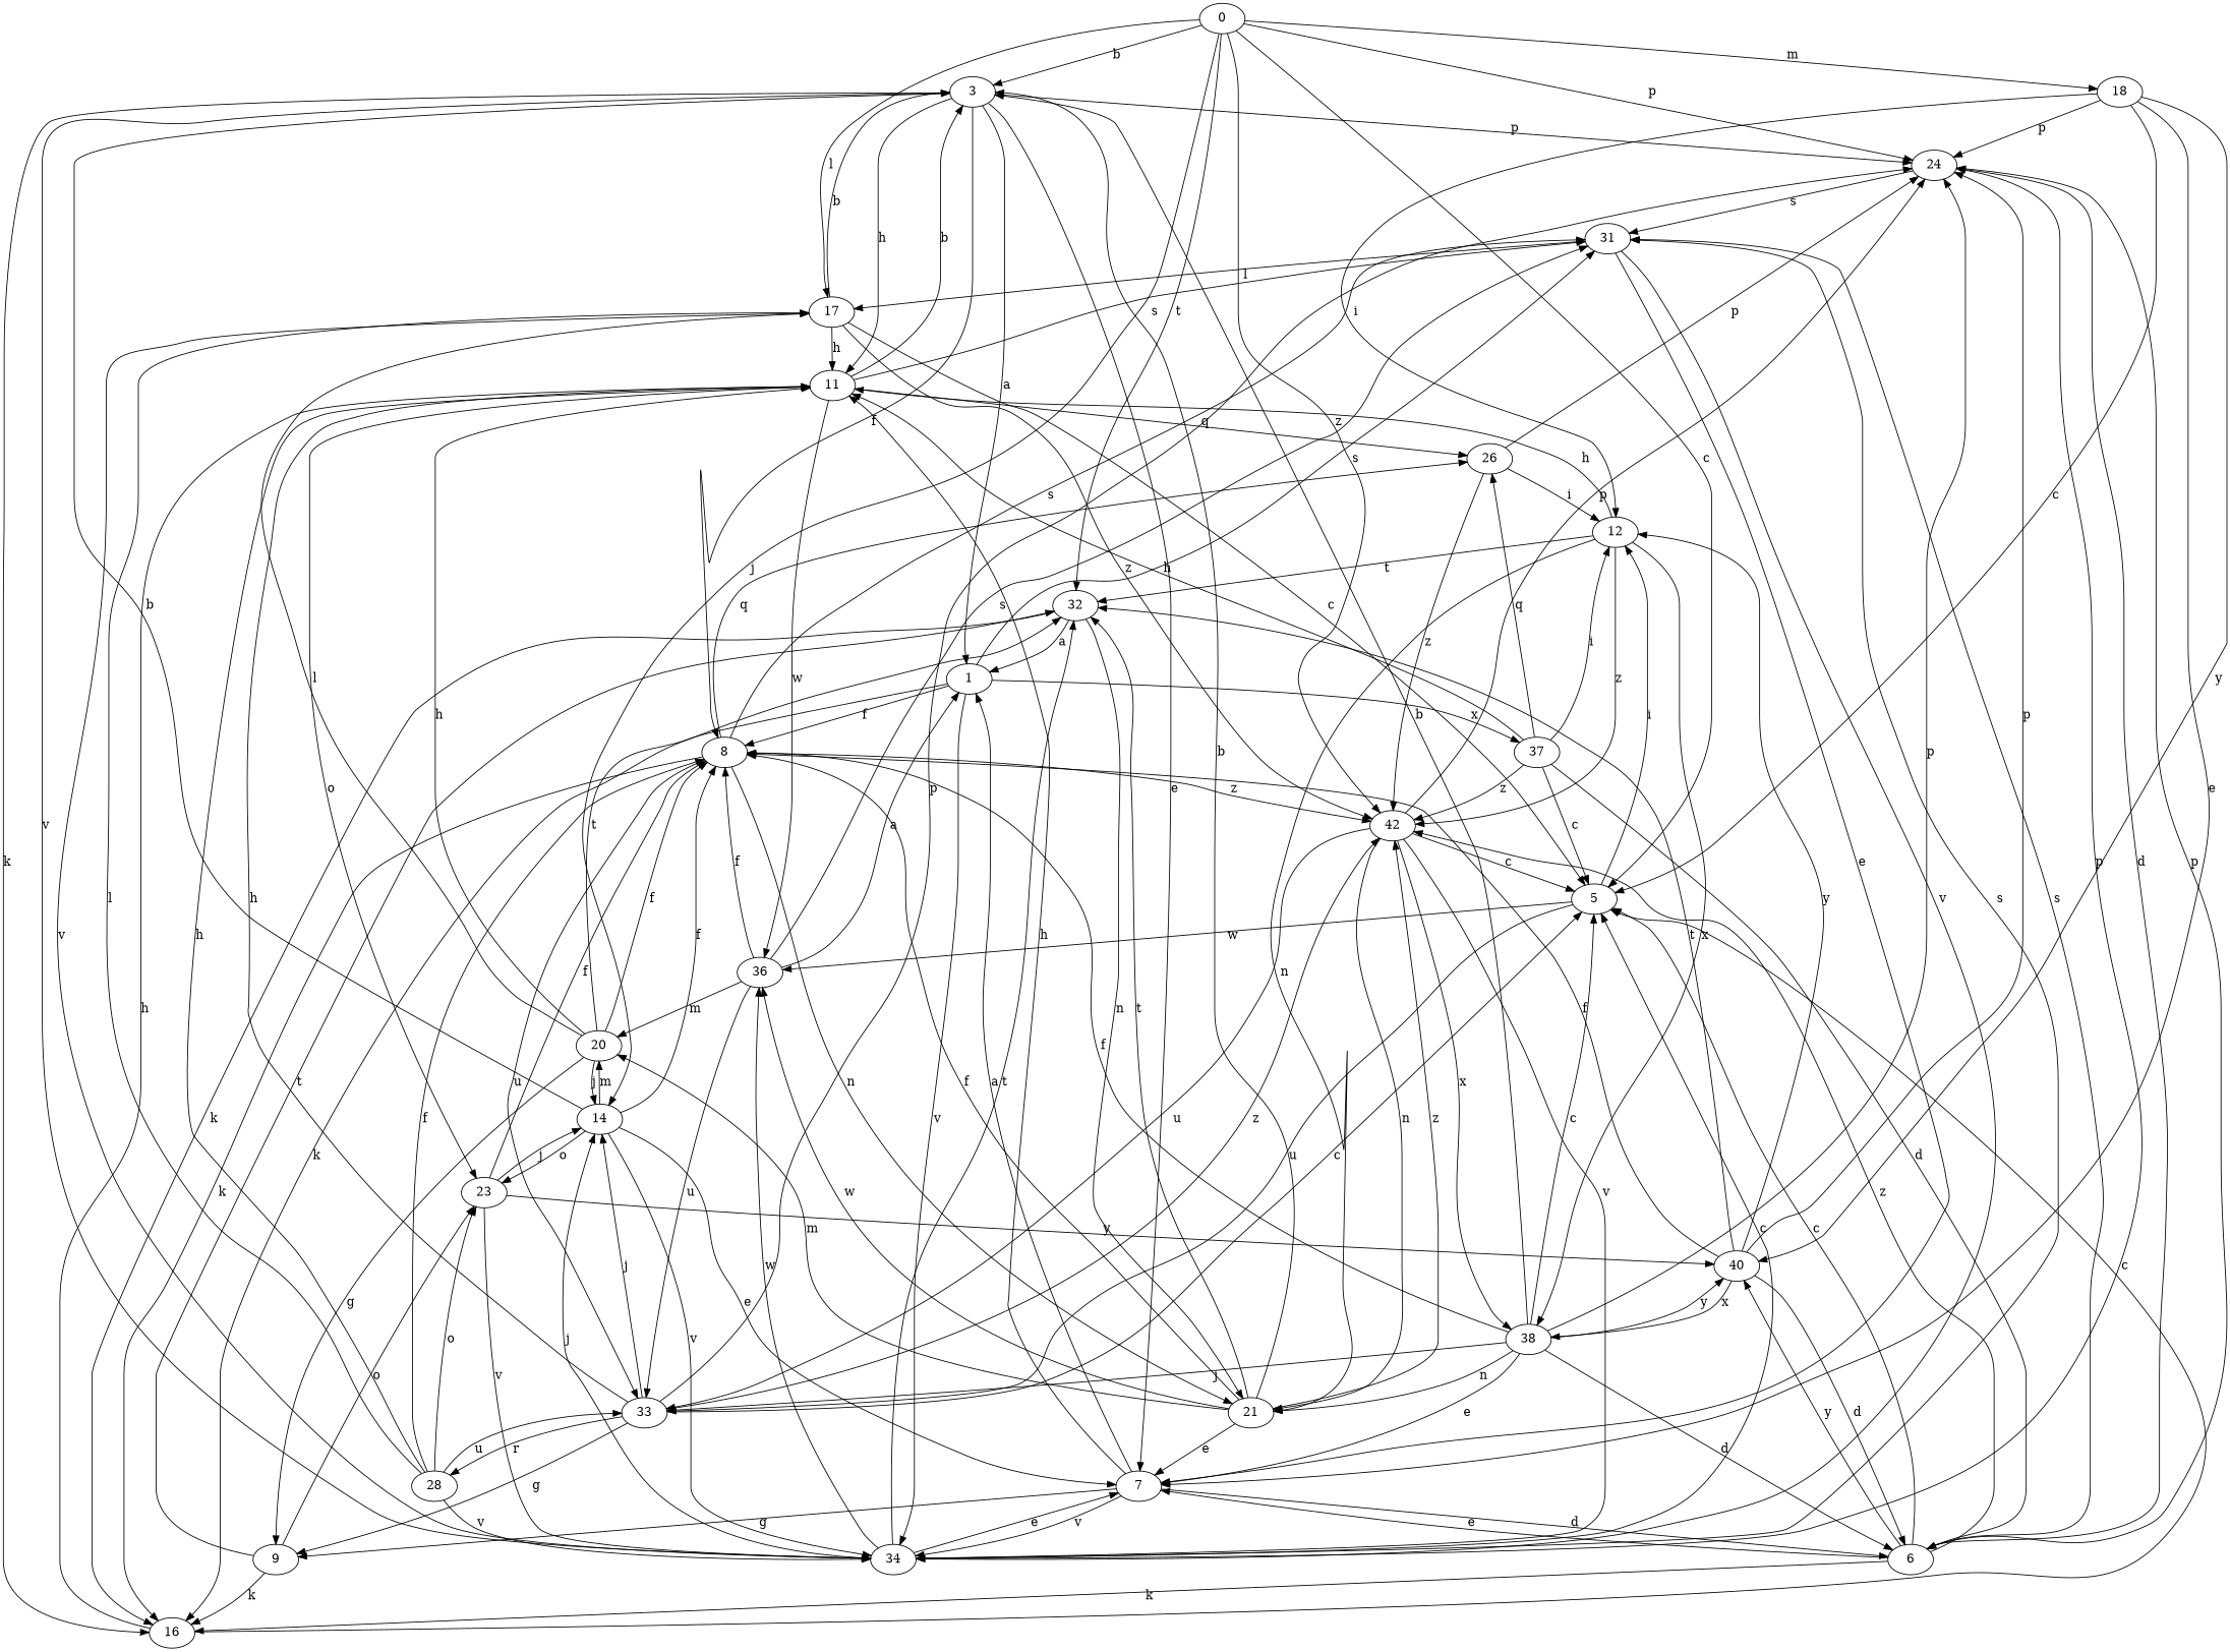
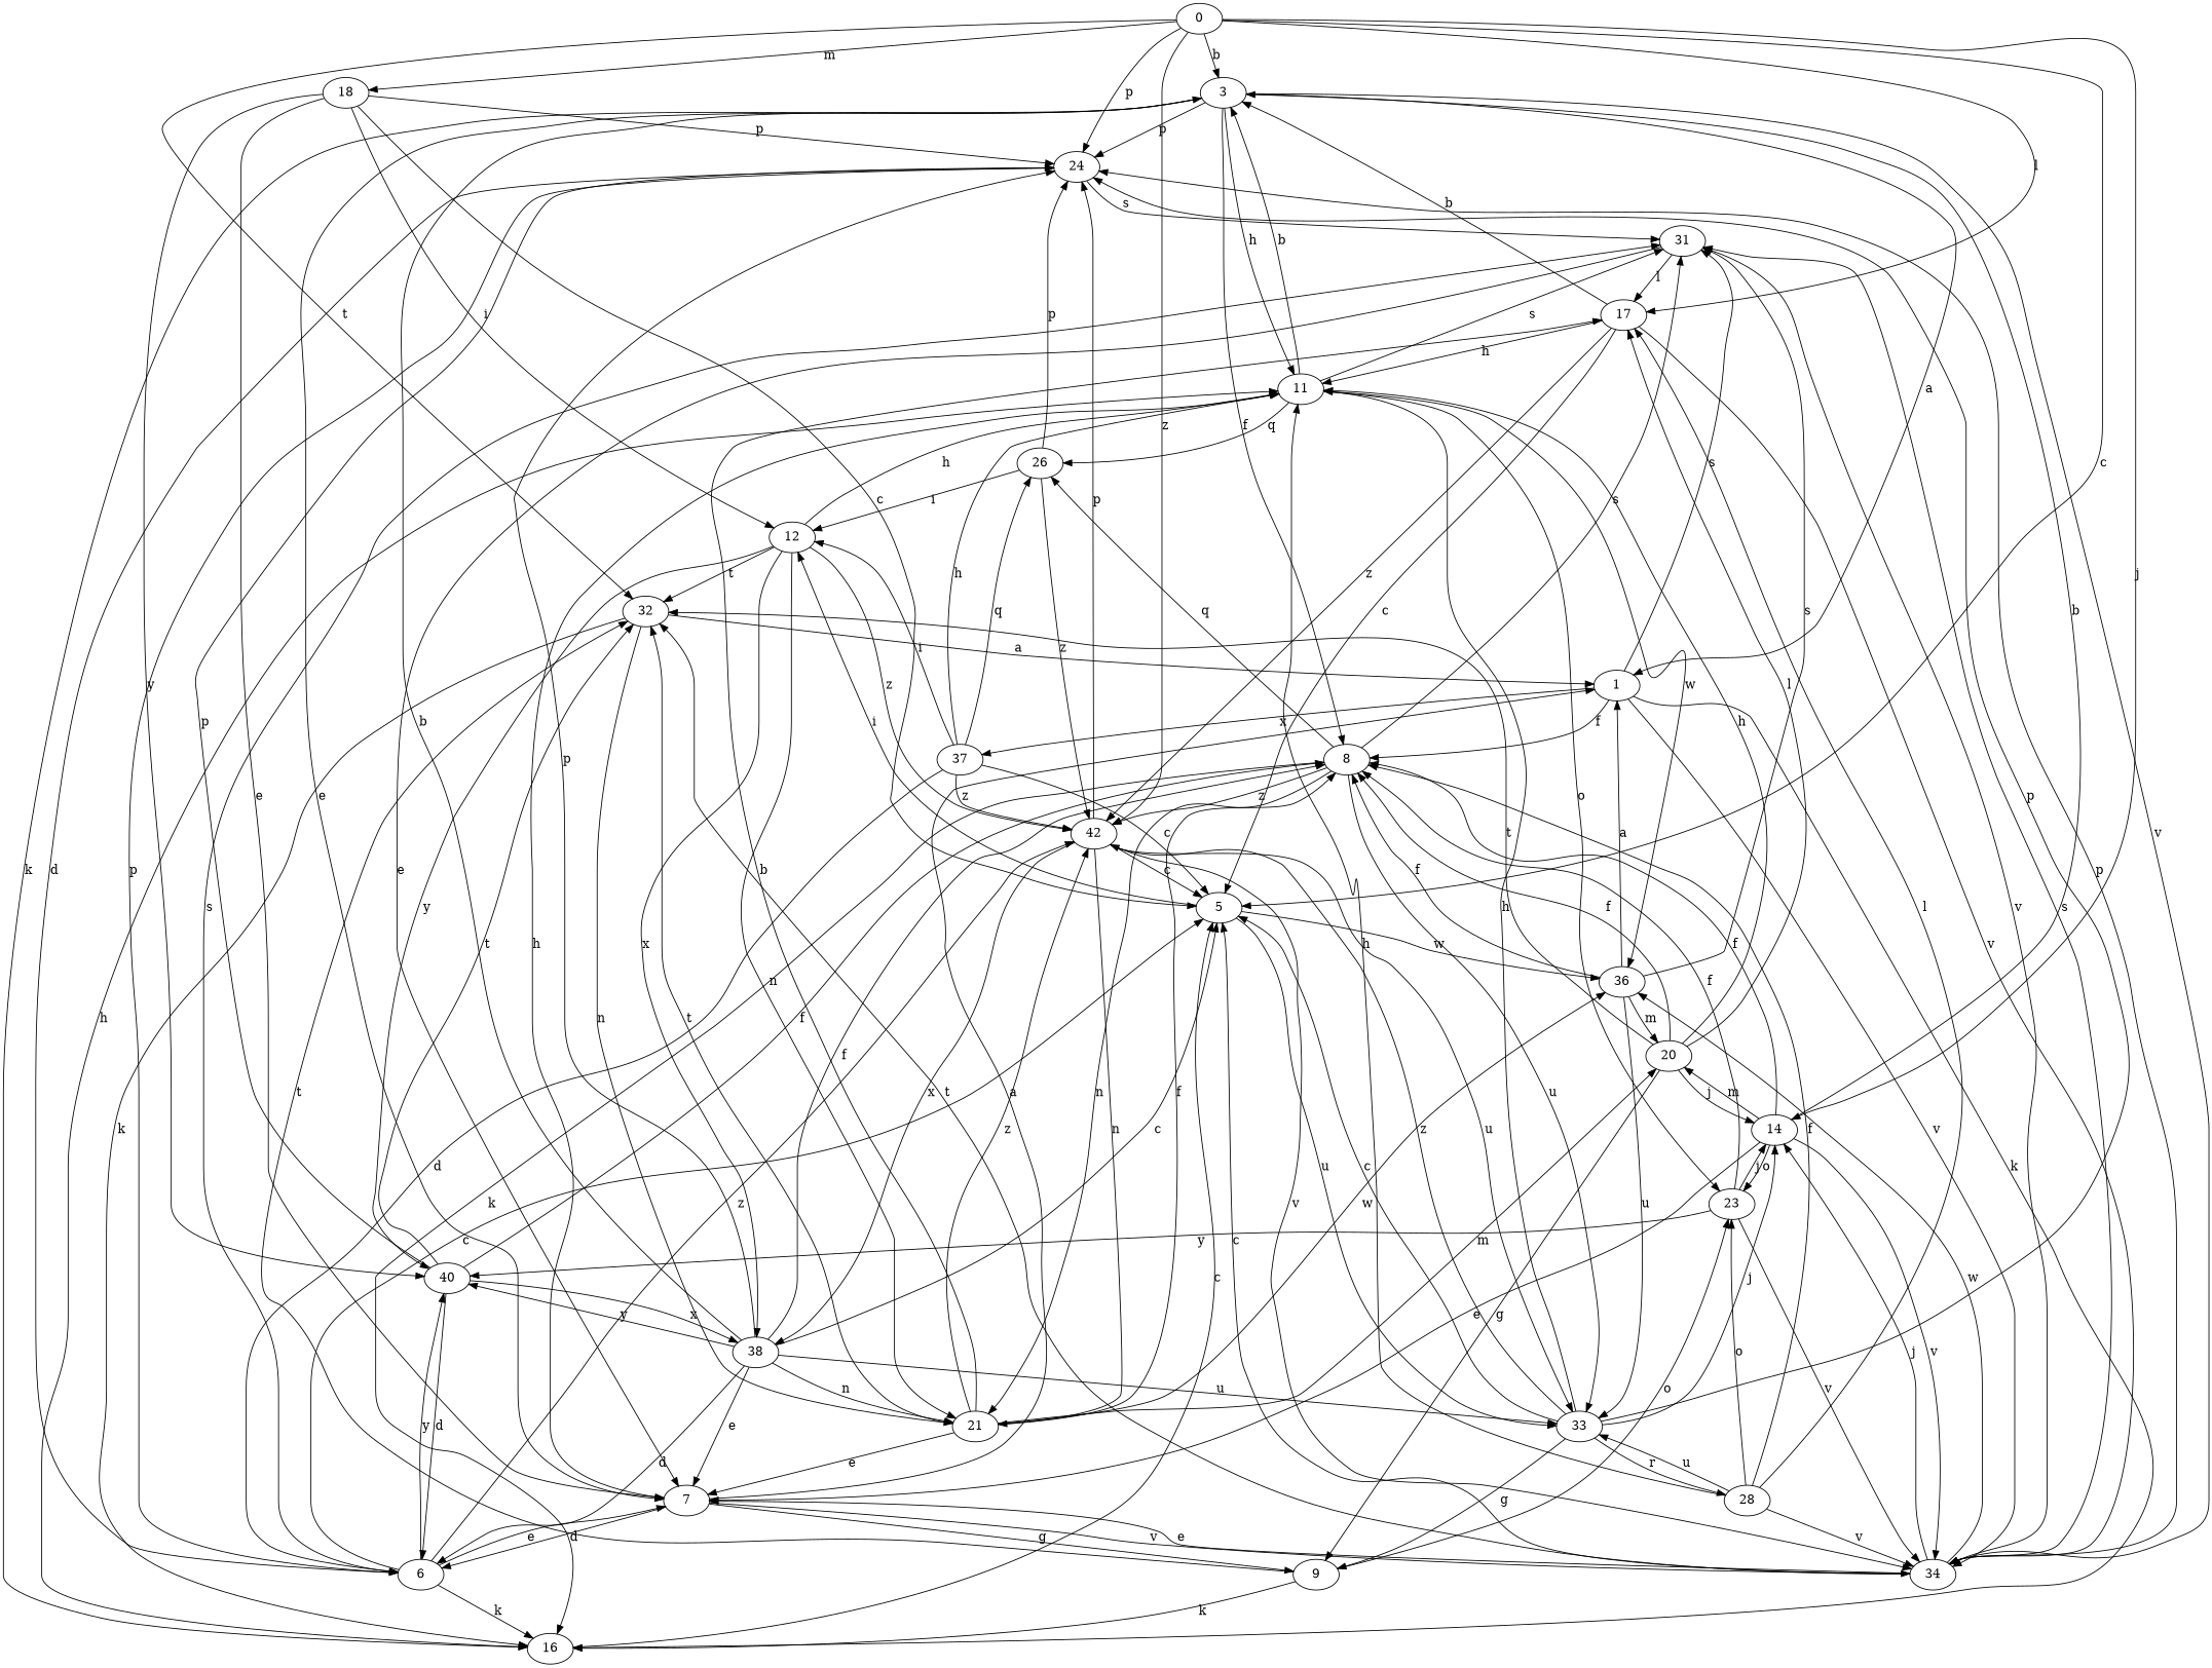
  strict digraph {
    0
    3
    5
    14
    17
    18
    24
    32
    42
    1
    8
    16
    34
    7
    11
    12
    33
    36
    20
    23
    40
    31
    6
    21
    38
    37
    26
    9
    28
    0 -> 3 [label=b]
    0 -> 5 [label=c]
    0 -> 14 [label=j]
    0 -> 17 [label=l]
    0 -> 18 [label=m]
    0 -> 24 [label=p]
    0 -> 32 [label=t]
    0 -> 42 [label=z]
    3 -> 24 [label=p]
    3 -> 1 [label=a]
    3 -> 8 [label=f]
    3 -> 16 [label=k]
    3 -> 34 [label=v]
    3 -> 7 [label=e]
    3 -> 11 [label=h]
    5 -> 12 [label=i]
    5 -> 33 [label=u]
    5 -> 36 [label=w]
    14 -> 3 [label=b]
    14 -> 8 [label=f]
    14 -> 34 [label=v]
    14 -> 7 [label=e]
    14 -> 20 [label=m]
    14 -> 23 [label=o]
    17 -> 3 [label=b]
    17 -> 5 [label=c]
    17 -> 42 [label=z]
    17 -> 34 [label=v]
    17 -> 11 [label=h]
    18 -> 5 [label=c]
    18 -> 24 [label=p]
    18 -> 7 [label=e]
    18 -> 12 [label=i]
    18 -> 40 [label=y]
    24 -> 31 [label=s]
    24 -> 6 [label=d]
    32 -> 1 [label=a]
    32 -> 16 [label=k]
    32 -> 21 [label=n]
    42 -> 5 [label=c]
    42 -> 24 [label=p]
    42 -> 34 [label=v]
    42 -> 33 [label=u]
    42 -> 21 [label=n]
    42 -> 38 [label=x]
    1 -> 8 [label=f]
    1 -> 16 [label=k]
    1 -> 34 [label=v]
    1 -> 31 [label=s]
    1 -> 37 [label=x]
    8 -> 42 [label=z]
    8 -> 16 [label=k]
    8 -> 33 [label=u]
    8 -> 31 [label=s]
    8 -> 21 [label=n]
    8 -> 26 [label=q]
    16 -> 5 [label=c]
    16 -> 11 [label=h]
    34 -> 5 [label=c]
    34 -> 14 [label=j]
    34 -> 24 [label=p]
    34 -> 32 [label=t]
    34 -> 7 [label=e]
    34 -> 36 [label=w]
    34 -> 31 [label=s]
    7 -> 1 [label=a]
    7 -> 34 [label=v]
    7 -> 11 [label=h]
    7 -> 6 [label=d]
    7 -> 9 [label=g]
    11 -> 3 [label=b]
    11 -> 36 [label=w]
    11 -> 23 [label=o]
    11 -> 31 [label=s]
    11 -> 26 [label=q]
    12 -> 32 [label=t]
    12 -> 42 [label=z]
    12 -> 11 [label=h]
-   40 -> 12 [label=y]
+   12 -> 40 [label=y]
    12 -> 21 [label=n]
    12 -> 38 [label=x]
    33 -> 5 [label=c]
    33 -> 14 [label=j]
    33 -> 24 [label=p]
    33 -> 42 [label=z]
    33 -> 11 [label=h]
    33 -> 9 [label=g]
    33 -> 28 [label=r]
    36 -> 1 [label=a]
    36 -> 8 [label=f]
    36 -> 33 [label=u]
    36 -> 20 [label=m]
    36 -> 31 [label=s]
    20 -> 14 [label=j]
    20 -> 17 [label=l]
    20 -> 32 [label=t]
    20 -> 8 [label=f]
    20 -> 11 [label=h]
    20 -> 9 [label=g]
    23 -> 14 [label=j]
    23 -> 8 [label=f]
    23 -> 34 [label=v]
    23 -> 40 [label=y]
    40 -> 24 [label=p]
    40 -> 32 [label=t]
    40 -> 8 [label=f]
    40 -> 6 [label=d]
    40 -> 38 [label=x]
    31 -> 17 [label=l]
    31 -> 34 [label=v]
    31 -> 7 [label=e]
    6 -> 5 [label=c]
    6 -> 24 [label=p]
    6 -> 42 [label=z]
    6 -> 16 [label=k]
    6 -> 7 [label=e]
    6 -> 40 [label=y]
    6 -> 31 [label=s]
-   21 -> 3 [label=b]
+   21 -> 17 [label=b]
    21 -> 32 [label=t]
    21 -> 42 [label=z]
    21 -> 8 [label=f]
    21 -> 7 [label=e]
    21 -> 36 [label=w]
    21 -> 20 [label=m]
    38 -> 3 [label=b]
    38 -> 5 [label=c]
    38 -> 24 [label=p]
    38 -> 8 [label=f]
    38 -> 7 [label=e]
-   38 -> 33 [label=j]
+   38 -> 33 [label=u]
    38 -> 40 [label=y]
    38 -> 6 [label=d]
    38 -> 21 [label=n]
    37 -> 5 [label=c]
    37 -> 42 [label=z]
    37 -> 11 [label=h]
    37 -> 12 [label=i]
    37 -> 6 [label=d]
    37 -> 26 [label=q]
    26 -> 24 [label=p]
    26 -> 42 [label=z]
    26 -> 12 [label=i]
    9 -> 32 [label=t]
    9 -> 16 [label=k]
    9 -> 23 [label=o]
    28 -> 17 [label=l]
    28 -> 8 [label=f]
    28 -> 34 [label=v]
    28 -> 11 [label=h]
    28 -> 33 [label=u]
    28 -> 23 [label=o]
  }
